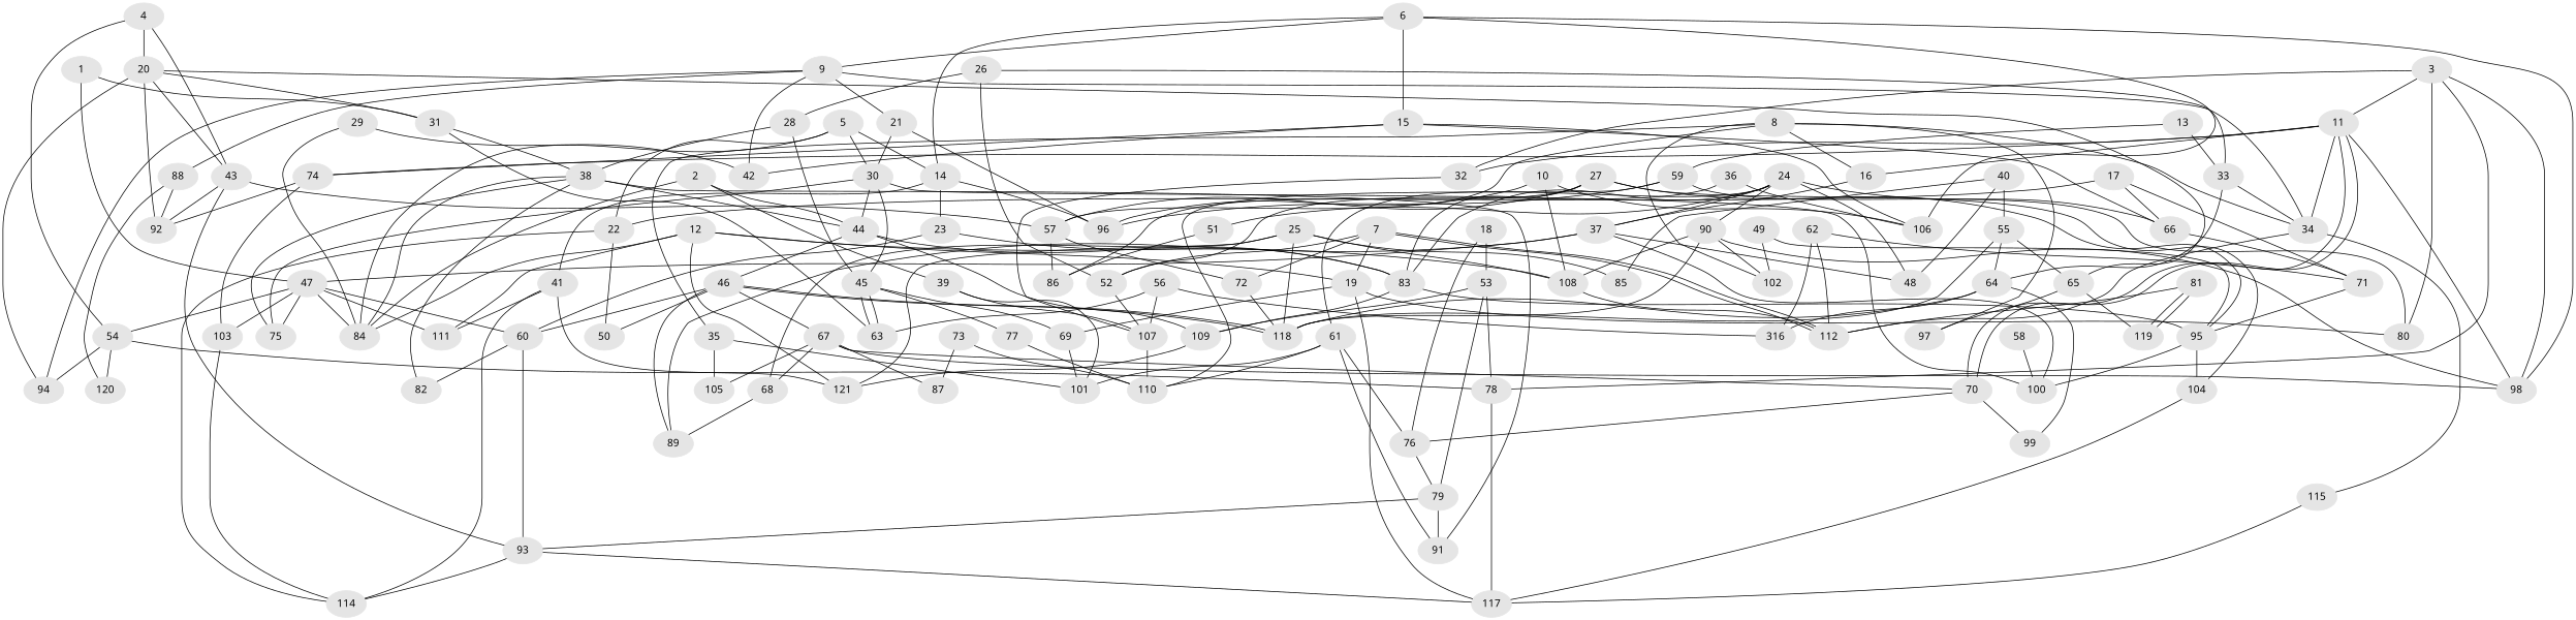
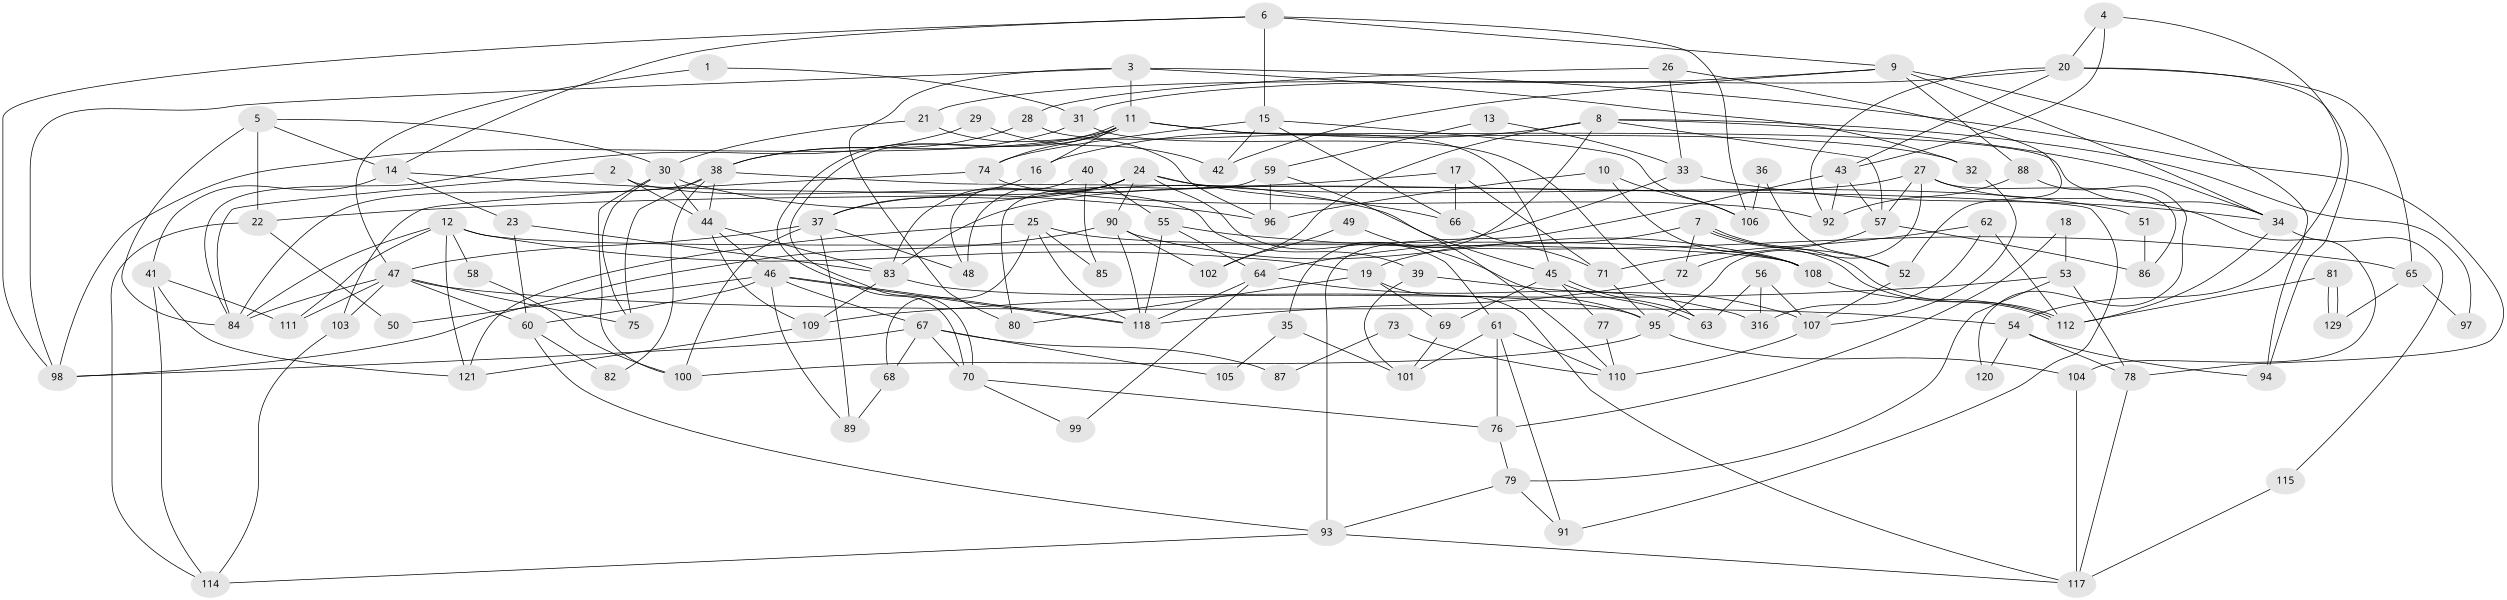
  graph {
    fontname="Noto Sans"
    node [color=gray90 fontname="Noto Sans" style=filled]
    edge [fontname="Noto Sans"]
    1
    31
    47
    38
    63
    84
    54
    111
    60
    75
    103
    2
    39
    44
    107
    101
    83
    46
    109
    3
    11
    32
    78
    80
    98
    16
    34
    70
    74
    117
    4
    20
    43
    94
    65
    92
    57
    93
    120
    5
    14
    22
    30
    96
    23
    41
    50
    114
    45
    100
    6
    9
    15
    106
    21
    42
    88
    66
    7
    19
    52
    72
    112
    69
    118
    8
    35
    97
    102
    37
    115
    105
    86
    10
    108
    18
    53
    76
    99
    12
    58
    121
    13
    33
    59
    64
    110
    71
    48
    89
    17
    95
    79
-   119
+   119 [label=129]
    82
    24
    51
    61
    90
    91
    25
    68
    85
    26
    28
    27
    104
    77
    29
    n110 [label=316]
    36
    40
    55
    67
    87
    49
    56
    62
    73
    81
    1 -- 31
    1 -- 47
    31 -- 38
    31 -- 63
    47 -- 84
    47 -- 54
    47 -- 111
    47 -- 60
    47 -- 75
    47 -- 103
    38 -- 84
    38 -- 75
    38 -- 44
    38 -- 82
    38 -- 91
    54 -- 78
    54 -- 94
    54 -- 120
    60 -- 93
    60 -- 82
    103 -- 114
    2 -- 84
    2 -- 39
    2 -- 44
    39 -- 107
    39 -- 101
    44 -- 83
    44 -- 46
    44 -- 109
    107 -- 110
    83 -- 109
    83 -- 95
    46 -- 60
    46 -- 50
    46 -- 118
    46 -- 118
    46 -- 89
    46 -- 67
    109 -- 121
    3 -- 11
    3 -- 32
    3 -- 78
    3 -- 80
    3 -- 98
    11 -- 32
    11 -- 98
    11 -- 16
    11 -- 34
    11 -- 70
    11 -- 70
    11 -- 74
    32 -- 107
    78 -- 117
    16 -- 37
    34 -- 112
    34 -- 115
    70 -- 76
    70 -- 99
    74 -- 103
    74 -- 92
    4 -- 54
    4 -- 20
    4 -- 43
    20 -- 31
    20 -- 43
    20 -- 94
    20 -- 65
    20 -- 92
    43 -- 92
    43 -- 57
    43 -- 93
    65 -- 97
    65 -- 119
    57 -- 72
    57 -- 86
    93 -- 117
    93 -- 114
    5 -- 84
    5 -- 14
    5 -- 22
    5 -- 30
    14 -- 96
    14 -- 23
    14 -- 41
    22 -- 50
    22 -- 114
    30 -- 75
    30 -- 44
    30 -- 45
    30 -- 100
    23 -- 60
    23 -- 83
    41 -- 111
    41 -- 114
    41 -- 121
    45 -- 63
    45 -- 63
    45 -- 69
    45 -- 77
    6 -- 98
    6 -- 14
    6 -- 9
    6 -- 15
    6 -- 106
    9 -- 34
    9 -- 94
    9 -- 21
    9 -- 42
    9 -- 88
    15 -- 74
    15 -- 106
    15 -- 42
    15 -- 66
    21 -- 30
    21 -- 96
    88 -- 92
    88 -- 120
    66 -- 71
    7 -- 19
    7 -- 52
    7 -- 72
    7 -- 112
    7 -- 112
    19 -- 80
    19 -- 117
    19 -- 69
    52 -- 107
    72 -- 118
    69 -- 101
    8 -- 16
    8 -- 34
    8 -- 57
    8 -- 35
    8 -- 97
    8 -- 102
    35 -- 101
    35 -- 105
    37 -- 47
    37 -- 100
    37 -- 48
    37 -- 89
    115 -- 117
    10 -- 96
    10 -- 106
    10 -- 108
    108 -- 112
    18 -- 53
    18 -- 76
    53 -- 109
    53 -- 78
    53 -- 79
    76 -- 79
    12 -- 84
    12 -- 111
    12 -- 19
    12 -- 108
+   12 -- 58
    12 -- 121
    58 -- 100
    13 -- 33
    13 -- 59
    33 -- 34
    33 -- 64
    59 -- 80
    59 -- 96
    59 -- 110
    64 -- 118
    64 -- 99
    64 -- n110
    71 -- 95
    17 -- 22
    17 -- 66
    17 -- 71
    95 -- 100
    95 -- 104
    79 -- 93
    79 -- 91
    24 -- 83
    24 -- 66
    24 -- 37
    24 -- 48
    24 -- 51
    24 -- 61
    24 -- 90
    51 -- 86
    61 -- 101
    61 -- 76
    61 -- 110
    61 -- 91
    90 -- 98
    90 -- 118
    90 -- 102
    90 -- 108
    25 -- 118
    25 -- 108
    25 -- 121
    25 -- 68
    25 -- 85
    68 -- 89
    26 -- 52
    26 -- 33
    26 -- 28
    28 -- 38
    28 -- 45
    27 -- 83
    27 -- 57
    27 -- 86
    27 -- 95
    27 -- 104
    104 -- 117
    77 -- 110
    29 -- 84
    29 -- 42
    36 -- 106
    36 -- 52
    40 -- 48
    40 -- 85
    40 -- 55
    55 -- 65
    55 -- 118
    55 -- 64
    67 -- 98
    67 -- 70
    67 -- 105
    67 -- 68
    67 -- 87
    49 -- 102
    49 -- 95
    56 -- 63
    56 -- 107
    56 -- n110
    62 -- 112
    62 -- 71
    62 -- n110
    73 -- 110
    73 -- 87
    81 -- 112
    81 -- 119
    81 -- 119
  }
